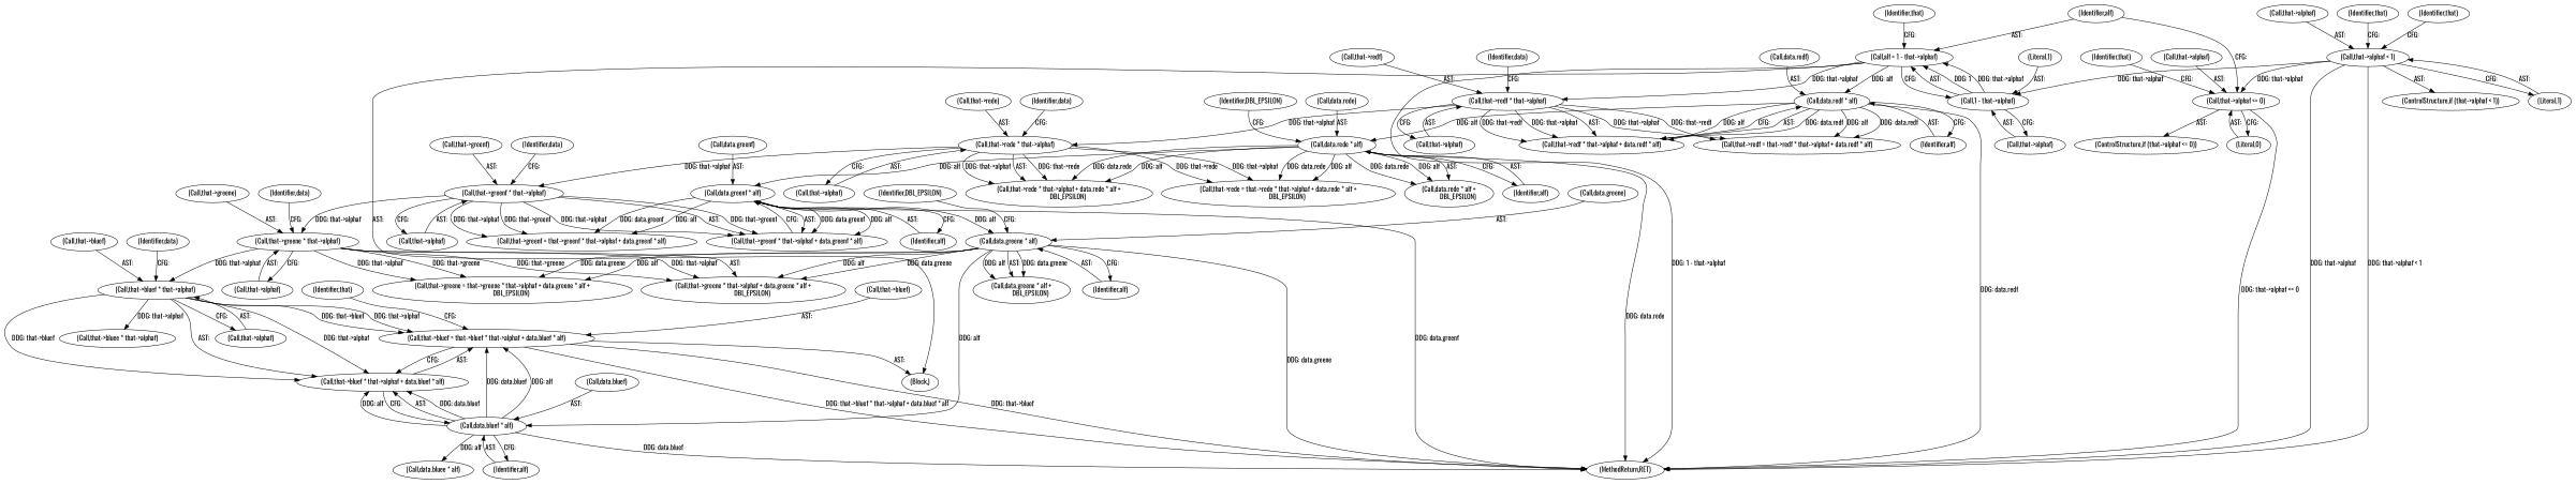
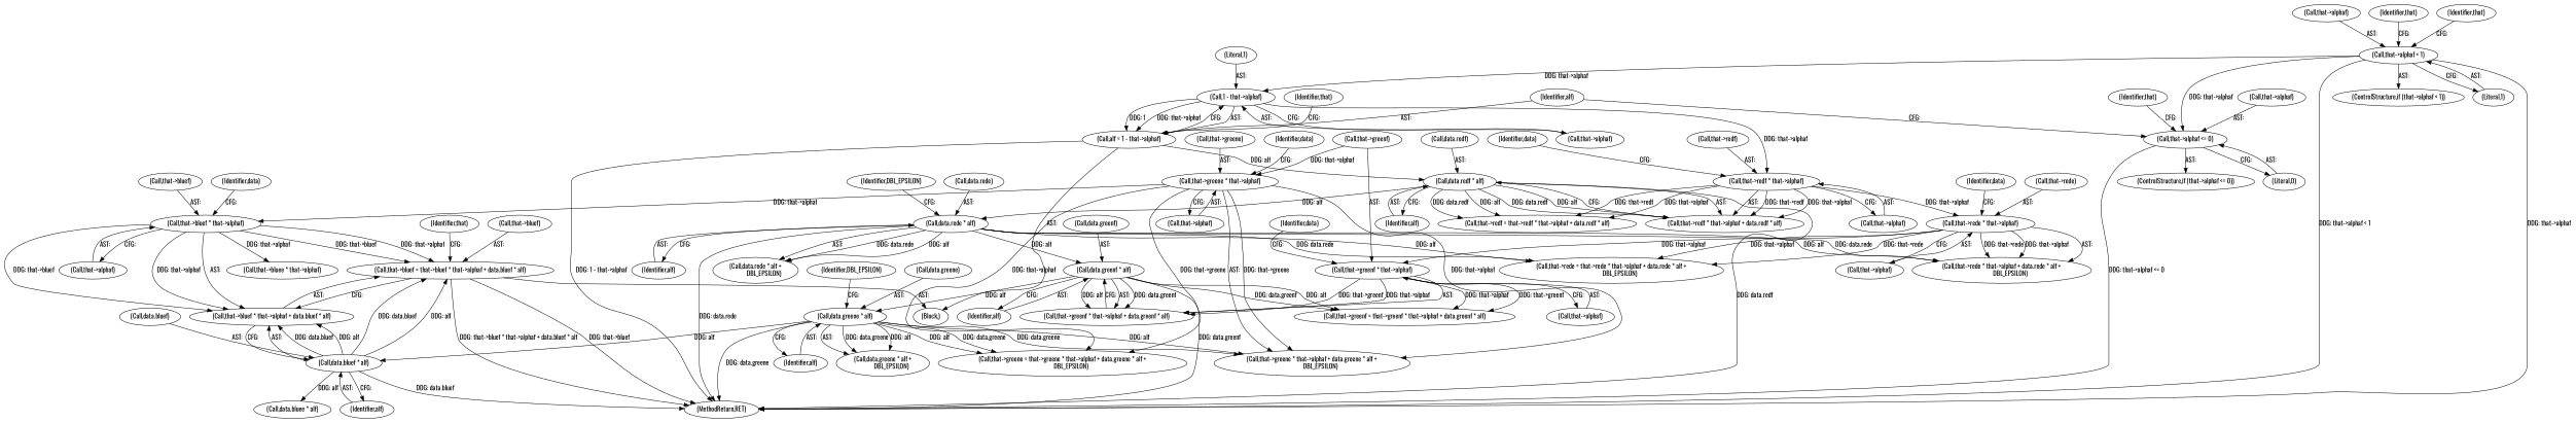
  digraph {
    fontname=Oswald
    node [fontname=Oswald]
    edge [fontname=Oswald]
    n1 [label="(Call,that->bluef = that->bluef * that->alphaf + data.bluef * alf)"]
    n2 [label="(Call,that->bluef * that->alphaf + data.bluef * alf)"]
    n3 [label="(Block,)"]
    n4 [label="(MethodReturn,RET)"]
    n5 [label="(Call,data.bluef * alf)"]
    n6 [label="(Call,that->bluef * that->alphaf)"]
    n7 [label="(Call,that->bluee * that->alphaf)"]
    n8 [label="(Call,that->alphaf)"]
    n9 [label="(Call,that->greene * that->alphaf)"]
    n10 [label="(Call,that->greene * that->alphaf + data.greene * alf +\n            DBL_EPSILON)"]
    n11 [label="(Call,that->greene = that->greene * that->alphaf + data.greene * alf +\n            DBL_EPSILON)"]
    n12 [label="(Call,that->alphaf)"]
    n13 [label="(Call,that->greenf * that->alphaf)"]
    n14 [label="(Call,that->greenf = that->greenf * that->alphaf + data.greenf * alf)"]
    n15 [label="(Call,that->alphaf)"]
    n16 [label="(Call,that->greenf * that->alphaf + data.greenf * alf)"]
    n17 [label="(Call,data.greenf * alf)"]
    n18 [label="(Call,that->rede * that->alphaf)"]
    n19 [label="(Call,that->alphaf)"]
    n20 [label="(Call,that->rede * that->alphaf + data.rede * alf +\n            DBL_EPSILON)"]
    n21 [label="(Call,that->rede = that->rede * that->alphaf + data.rede * alf +\n            DBL_EPSILON)"]
    n22 [label="(Call,that->redf * that->alphaf)"]
    n23 [label="(Call,that->redf = that->redf * that->alphaf + data.redf * alf)"]
    n24 [label="(Call,that->redf * that->alphaf + data.redf * alf)"]
    n25 [label="(Call,that->alphaf)"]
    n26 [label="(Call,data.redf * alf)"]
    n27 [label="(Call,1 - that->alphaf)"]
    n28 [label="(Call,alf = 1 - that->alphaf)"]
    n29 [label="(Call,that->alphaf)"]
    n30 [label="(Call,that->alphaf <= 0)"]
    n31 [label="(Literal,0)"]
    n32 [label="(ControlStructure,if (that->alphaf <= 0))"]
    n33 [label="(Call,that->alphaf < 1)"]
    n34 [label="(ControlStructure,if (that->alphaf < 1))"]
    n35 [label="(Literal,1)"]
    n36 [label="(Call,data.bluee * alf)"]
    n37 [label="(Identifier,alf)"]
    n38 [label="(Call,data.greene * alf)"]
    n39 [label="(Call,data.greene * alf +\n            DBL_EPSILON)"]
    n40 [label="(Identifier,alf)"]
    n41 [label="(Identifier,alf)"]
    n42 [label="(Call,data.rede * alf)"]
    n43 [label="(Call,data.rede * alf +\n            DBL_EPSILON)"]
    n44 [label="(Identifier,alf)"]
    n45 [label="(Identifier,alf)"]
    n46 [label="(Identifier,that)"]
    n47 [label="(Identifier,data)"]
    n48 [label="(Literal,1)"]
    n49 [label="(Call,that->alphaf)"]
    n50 [label="(Identifier,alf)"]
    n51 [label="(Call,that->bluef)"]
    n52 [label="(Call,data.greenf)"]
    n53 [label="(Call,that->alphaf)"]
    n54 [label="(Identifier,DBL_EPSILON)"]
    n55 [label="(Call,data.redf)"]
    n56 [label="(Call,that->greene)"]
    n57 [label="(Identifier,that)"]
    n58 [label="(Identifier,data)"]
    n59 [label="(Call,that->rede)"]
    n60 [label="(Identifier,DBL_EPSILON)"]
    n61 [label="(Identifier,that)"]
    n62 [label="(Call,data.bluef)"]
    n63 [label="(Call,data.greene)"]
    n64 [label="(Call,data.rede)"]
    n65 [label="(Call,that->redf)"]
    n66 [label="(Call,that->greenf)"]
    n67 [label="(Identifier,data)"]
    n68 [label="(Identifier,data)"]
    n69 [label="(Identifier,that)"]
    n70 [label="(Identifier,that)"]
    n71 [label="(Call,that->bluef)"]
    n72 [label="(Identifier,data)"]
    n1 -> n2 [label="CFG: "]
    n1 -> n3 [label="AST: "]
    n1 -> n4 [label="DDG: that->bluef"]
    n1 -> n4 [label="DDG: that->bluef * that->alphaf + data.bluef * alf"]
    n2 -> n1 [label="AST: "]
    n2 -> n5 [label="CFG: "]
    n5 -> n1 [label="DDG: data.bluef"]
    n5 -> n1 [label="DDG: alf"]
    n5 -> n2 [label="AST: "]
    n5 -> n2 [label="DDG: data.bluef"]
    n5 -> n2 [label="DDG: alf"]
    n5 -> n4 [label="DDG: data.bluef"]
    n5 -> n36 [label="DDG: alf"]
    n5 -> n37 [label="CFG: "]
    n6 -> n1 [label="DDG: that->bluef"]
    n6 -> n1 [label="DDG: that->alphaf"]
    n6 -> n2 [label="AST: "]
    n6 -> n2 [label="DDG: that->bluef"]
    n6 -> n2 [label="DDG: that->alphaf"]
    n6 -> n7 [label="DDG: that->alphaf"]
    n6 -> n8 [label="CFG: "]
    n8 -> n6 [label="AST: "]
    n9 -> n6 [label="DDG: that->alphaf"]
    n9 -> n10 [label="AST: "]
    n9 -> n10 [label="DDG: that->greene"]
    n9 -> n10 [label="DDG: that->alphaf"]
    n9 -> n11 [label="DDG: that->greene"]
    n9 -> n11 [label="DDG: that->alphaf"]
    n9 -> n12 [label="CFG: "]
    n12 -> n9 [label="AST: "]
-   n13 -> n9 [label="DDG: that->alphaf"]
+   n66 -> n9 [label="DDG: that->alphaf"]
    n13 -> n14 [label="DDG: that->greenf"]
    n13 -> n14 [label="DDG: that->alphaf"]
    n13 -> n15 [label="CFG: "]
    n13 -> n16 [label="AST: "]
    n13 -> n16 [label="DDG: that->greenf"]
    n13 -> n16 [label="DDG: that->alphaf"]
    n15 -> n13 [label="AST: "]
    n16 -> n17 [label="CFG: "]
    n17 -> n4 [label="DDG: data.greenf"]
    n17 -> n14 [label="DDG: data.greenf"]
    n17 -> n14 [label="DDG: alf"]
    n17 -> n16 [label="AST: "]
    n17 -> n16 [label="DDG: data.greenf"]
    n17 -> n16 [label="DDG: alf"]
    n17 -> n38 [label="DDG: alf"]
    n17 -> n41 [label="CFG: "]
    n18 -> n13 [label="DDG: that->alphaf"]
    n18 -> n19 [label="CFG: "]
    n18 -> n20 [label="AST: "]
    n18 -> n20 [label="DDG: that->rede"]
    n18 -> n20 [label="DDG: that->alphaf"]
    n18 -> n21 [label="DDG: that->rede"]
    n18 -> n21 [label="DDG: that->alphaf"]
    n19 -> n18 [label="AST: "]
    n22 -> n18 [label="DDG: that->alphaf"]
    n22 -> n23 [label="DDG: that->redf"]
    n22 -> n23 [label="DDG: that->alphaf"]
    n22 -> n24 [label="AST: "]
    n22 -> n24 [label="DDG: that->redf"]
    n22 -> n24 [label="DDG: that->alphaf"]
    n22 -> n25 [label="CFG: "]
    n24 -> n26 [label="CFG: "]
    n25 -> n22 [label="AST: "]
    n26 -> n4 [label="DDG: data.redf"]
    n26 -> n23 [label="DDG: data.redf"]
    n26 -> n23 [label="DDG: alf"]
    n26 -> n24 [label="AST: "]
    n26 -> n24 [label="DDG: data.redf"]
    n26 -> n24 [label="DDG: alf"]
    n26 -> n42 [label="DDG: alf"]
    n26 -> n45 [label="CFG: "]
-   n28 -> n22 [label="DDG: that->alphaf"]
+   n27 -> n22 [label="DDG: that->alphaf"]
    n27 -> n28 [label="AST: "]
    n27 -> n28 [label="DDG: 1"]
    n27 -> n28 [label="DDG: that->alphaf"]
    n27 -> n29 [label="CFG: "]
    n28 -> n3 [label="AST: "]
    n28 -> n4 [label="DDG: 1 - that->alphaf"]
    n28 -> n26 [label="DDG: alf"]
    n28 -> n27 [label="CFG: "]
    n29 -> n27 [label="AST: "]
    n30 -> n4 [label="DDG: that->alphaf <= 0"]
    n30 -> n31 [label="CFG: "]
    n30 -> n32 [label="AST: "]
    n31 -> n30 [label="AST: "]
    n33 -> n4 [label="DDG: that->alphaf"]
    n33 -> n4 [label="DDG: that->alphaf < 1"]
    n33 -> n27 [label="DDG: that->alphaf"]
    n33 -> n30 [label="DDG: that->alphaf"]
    n33 -> n34 [label="AST: "]
    n33 -> n35 [label="CFG: "]
    n35 -> n33 [label="AST: "]
    n37 -> n5 [label="AST: "]
    n38 -> n4 [label="DDG: data.greene"]
    n38 -> n5 [label="DDG: alf"]
    n38 -> n10 [label="DDG: data.greene"]
    n38 -> n10 [label="DDG: alf"]
    n38 -> n11 [label="DDG: data.greene"]
    n38 -> n11 [label="DDG: alf"]
    n38 -> n39 [label="AST: "]
    n38 -> n39 [label="DDG: data.greene"]
    n38 -> n39 [label="DDG: alf"]
    n38 -> n40 [label="CFG: "]
    n40 -> n38 [label="AST: "]
    n41 -> n17 [label="AST: "]
    n42 -> n4 [label="DDG: data.rede"]
    n42 -> n17 [label="DDG: alf"]
    n42 -> n20 [label="DDG: data.rede"]
    n42 -> n20 [label="DDG: alf"]
    n42 -> n21 [label="DDG: data.rede"]
    n42 -> n21 [label="DDG: alf"]
    n42 -> n43 [label="AST: "]
    n42 -> n43 [label="DDG: data.rede"]
    n42 -> n43 [label="DDG: alf"]
    n42 -> n44 [label="CFG: "]
    n44 -> n42 [label="AST: "]
    n45 -> n26 [label="AST: "]
    n46 -> n28 [label="CFG: "]
    n47 -> n13 [label="CFG: "]
    n48 -> n27 [label="AST: "]
    n49 -> n30 [label="AST: "]
    n50 -> n28 [label="AST: "]
    n50 -> n30 [label="CFG: "]
    n51 -> n6 [label="AST: "]
    n52 -> n17 [label="AST: "]
    n53 -> n33 [label="AST: "]
    n54 -> n38 [label="CFG: "]
    n55 -> n26 [label="AST: "]
    n56 -> n9 [label="AST: "]
    n57 -> n33 [label="CFG: "]
    n58 -> n6 [label="CFG: "]
    n59 -> n18 [label="AST: "]
    n60 -> n42 [label="CFG: "]
    n61 -> n1 [label="CFG: "]
    n62 -> n5 [label="AST: "]
    n63 -> n38 [label="AST: "]
    n64 -> n42 [label="AST: "]
    n65 -> n22 [label="AST: "]
    n66 -> n13 [label="AST: "]
    n67 -> n22 [label="CFG: "]
    n68 -> n9 [label="CFG: "]
    n69 -> n33 [label="CFG: "]
    n70 -> n30 [label="CFG: "]
    n71 -> n1 [label="AST: "]
    n72 -> n18 [label="CFG: "]
  }
